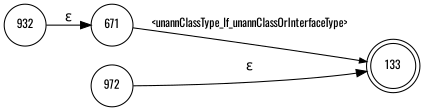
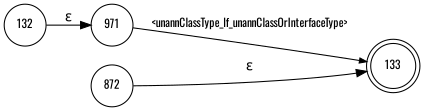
  digraph {
    fontname=Oswald
    rankdir=LR
    node [fixedsize=true fontname=Oswald fontsize=11 shape=circle peripheries=1]
    edge [fontname=Oswald]
    n1 [label=133 shape=doublecircle width=.6 peripheries=""]
-   n2 [label=932 width=.55]
-   n3 [label=671 width=.55]
-   n4 [label=972 width=.55]
+   n2 [label=132 width=.55]
+   n3 [label=971 width=.55]
+   n4 [label=872 width=.55]
    n2 -> n3 [label="&epsilon;"]
    n3 -> n1 [arrowhead=normal arrowsize=.7 fontsize=11 label="<unannClassType_lf_unannClassOrInterfaceType>"]
    n4 -> n1 [label="&epsilon;"]
  }
